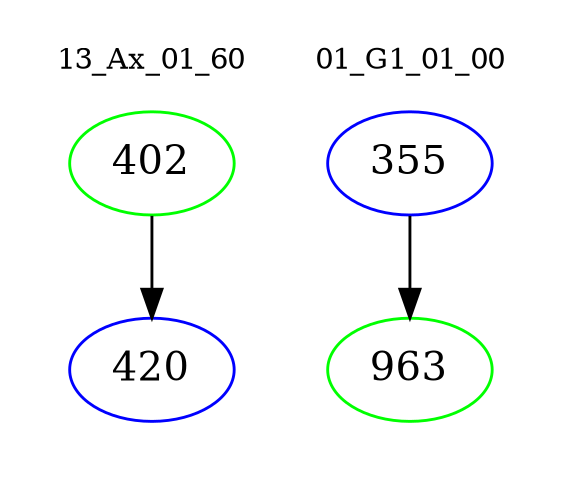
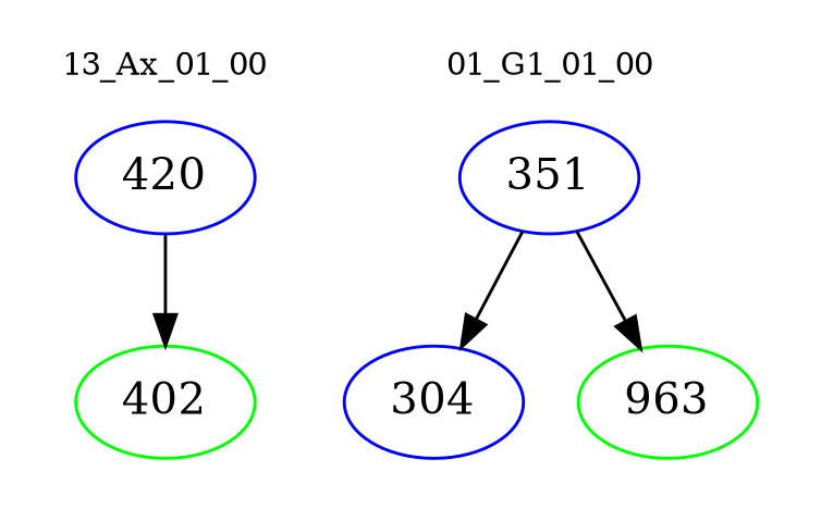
  digraph {
    node [color=blue]
    edge [color=black]
    n1 [label=420]
    n2 [color=green label=402]
-   n3 [label=355]
+   n3 [label=351]
+   n4 [label=304]
    n5 [color=green label=963]
    subgraph cluster_1 {
      color=white
      fontsize=10
-     label="13_Ax_01_60"
+     label="13_Ax_01_00"
      n1
      n2
    }
    subgraph cluster_2 {
      color=white
      fontsize=10
      label="01_G1_01_00"
      n3
+     n4
      n5
    }
-   n2 -> n1
+   n1 -> n2
+   n3 -> n4
    n3 -> n5
  }
